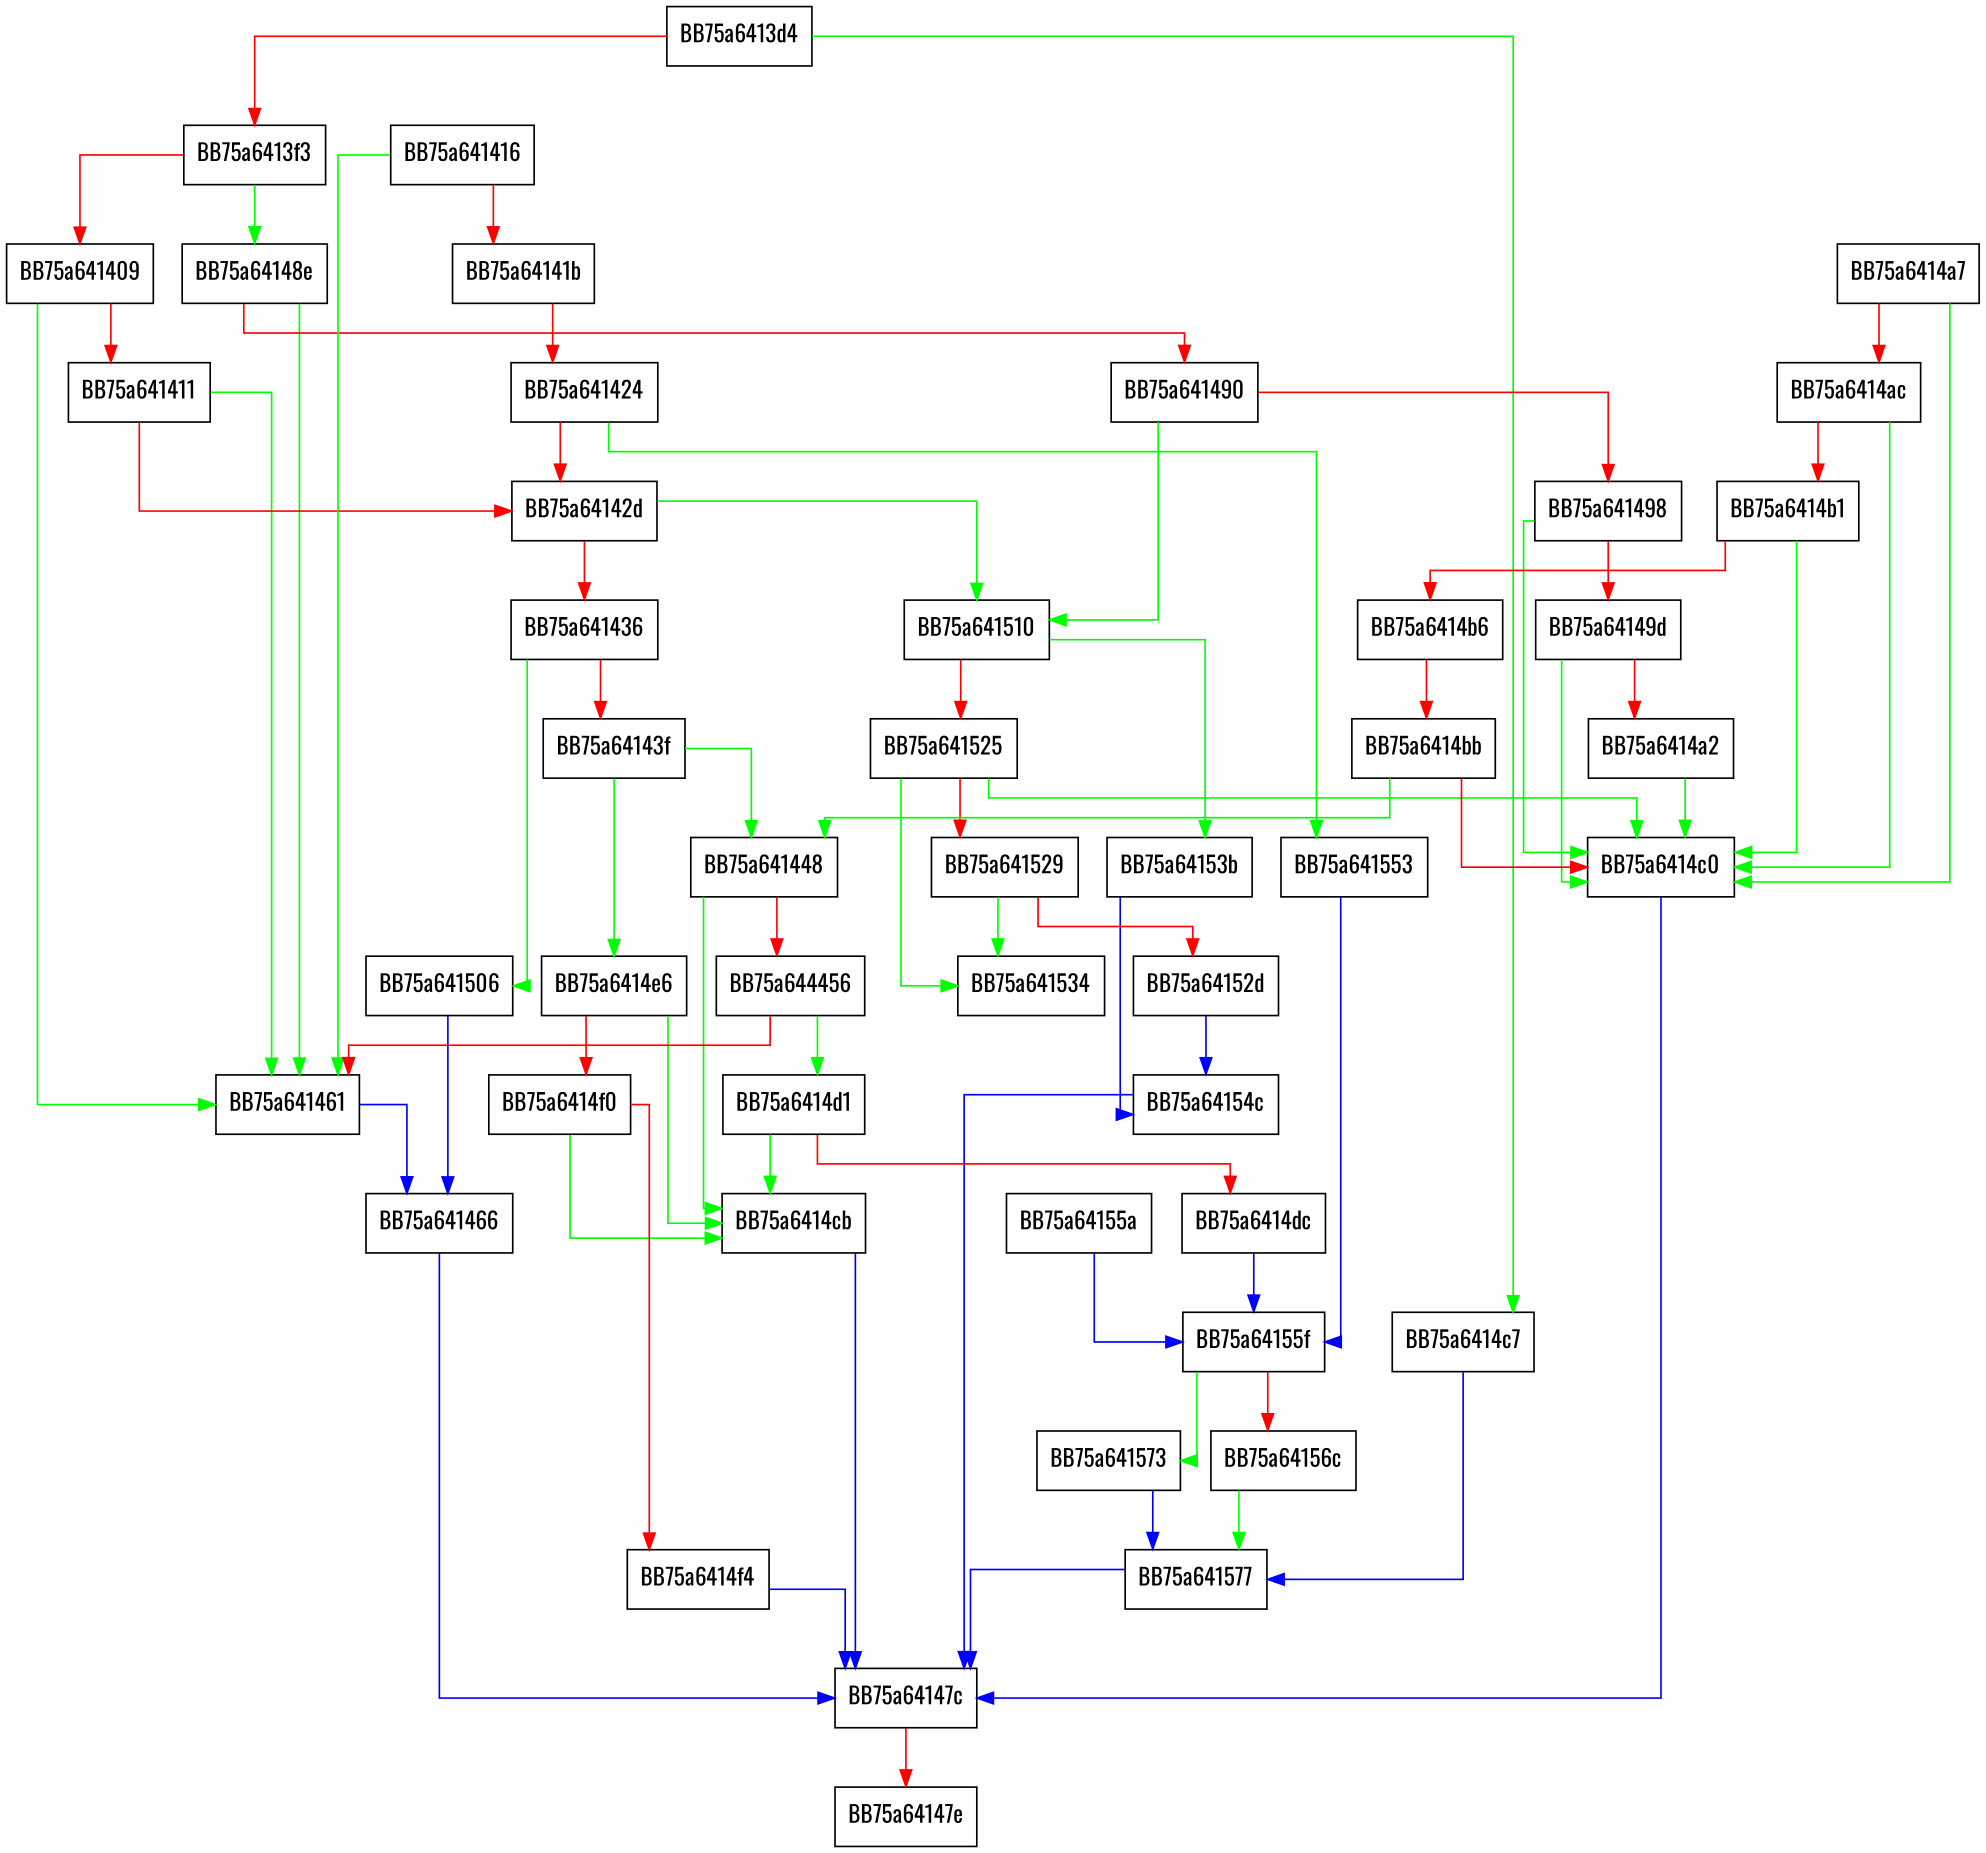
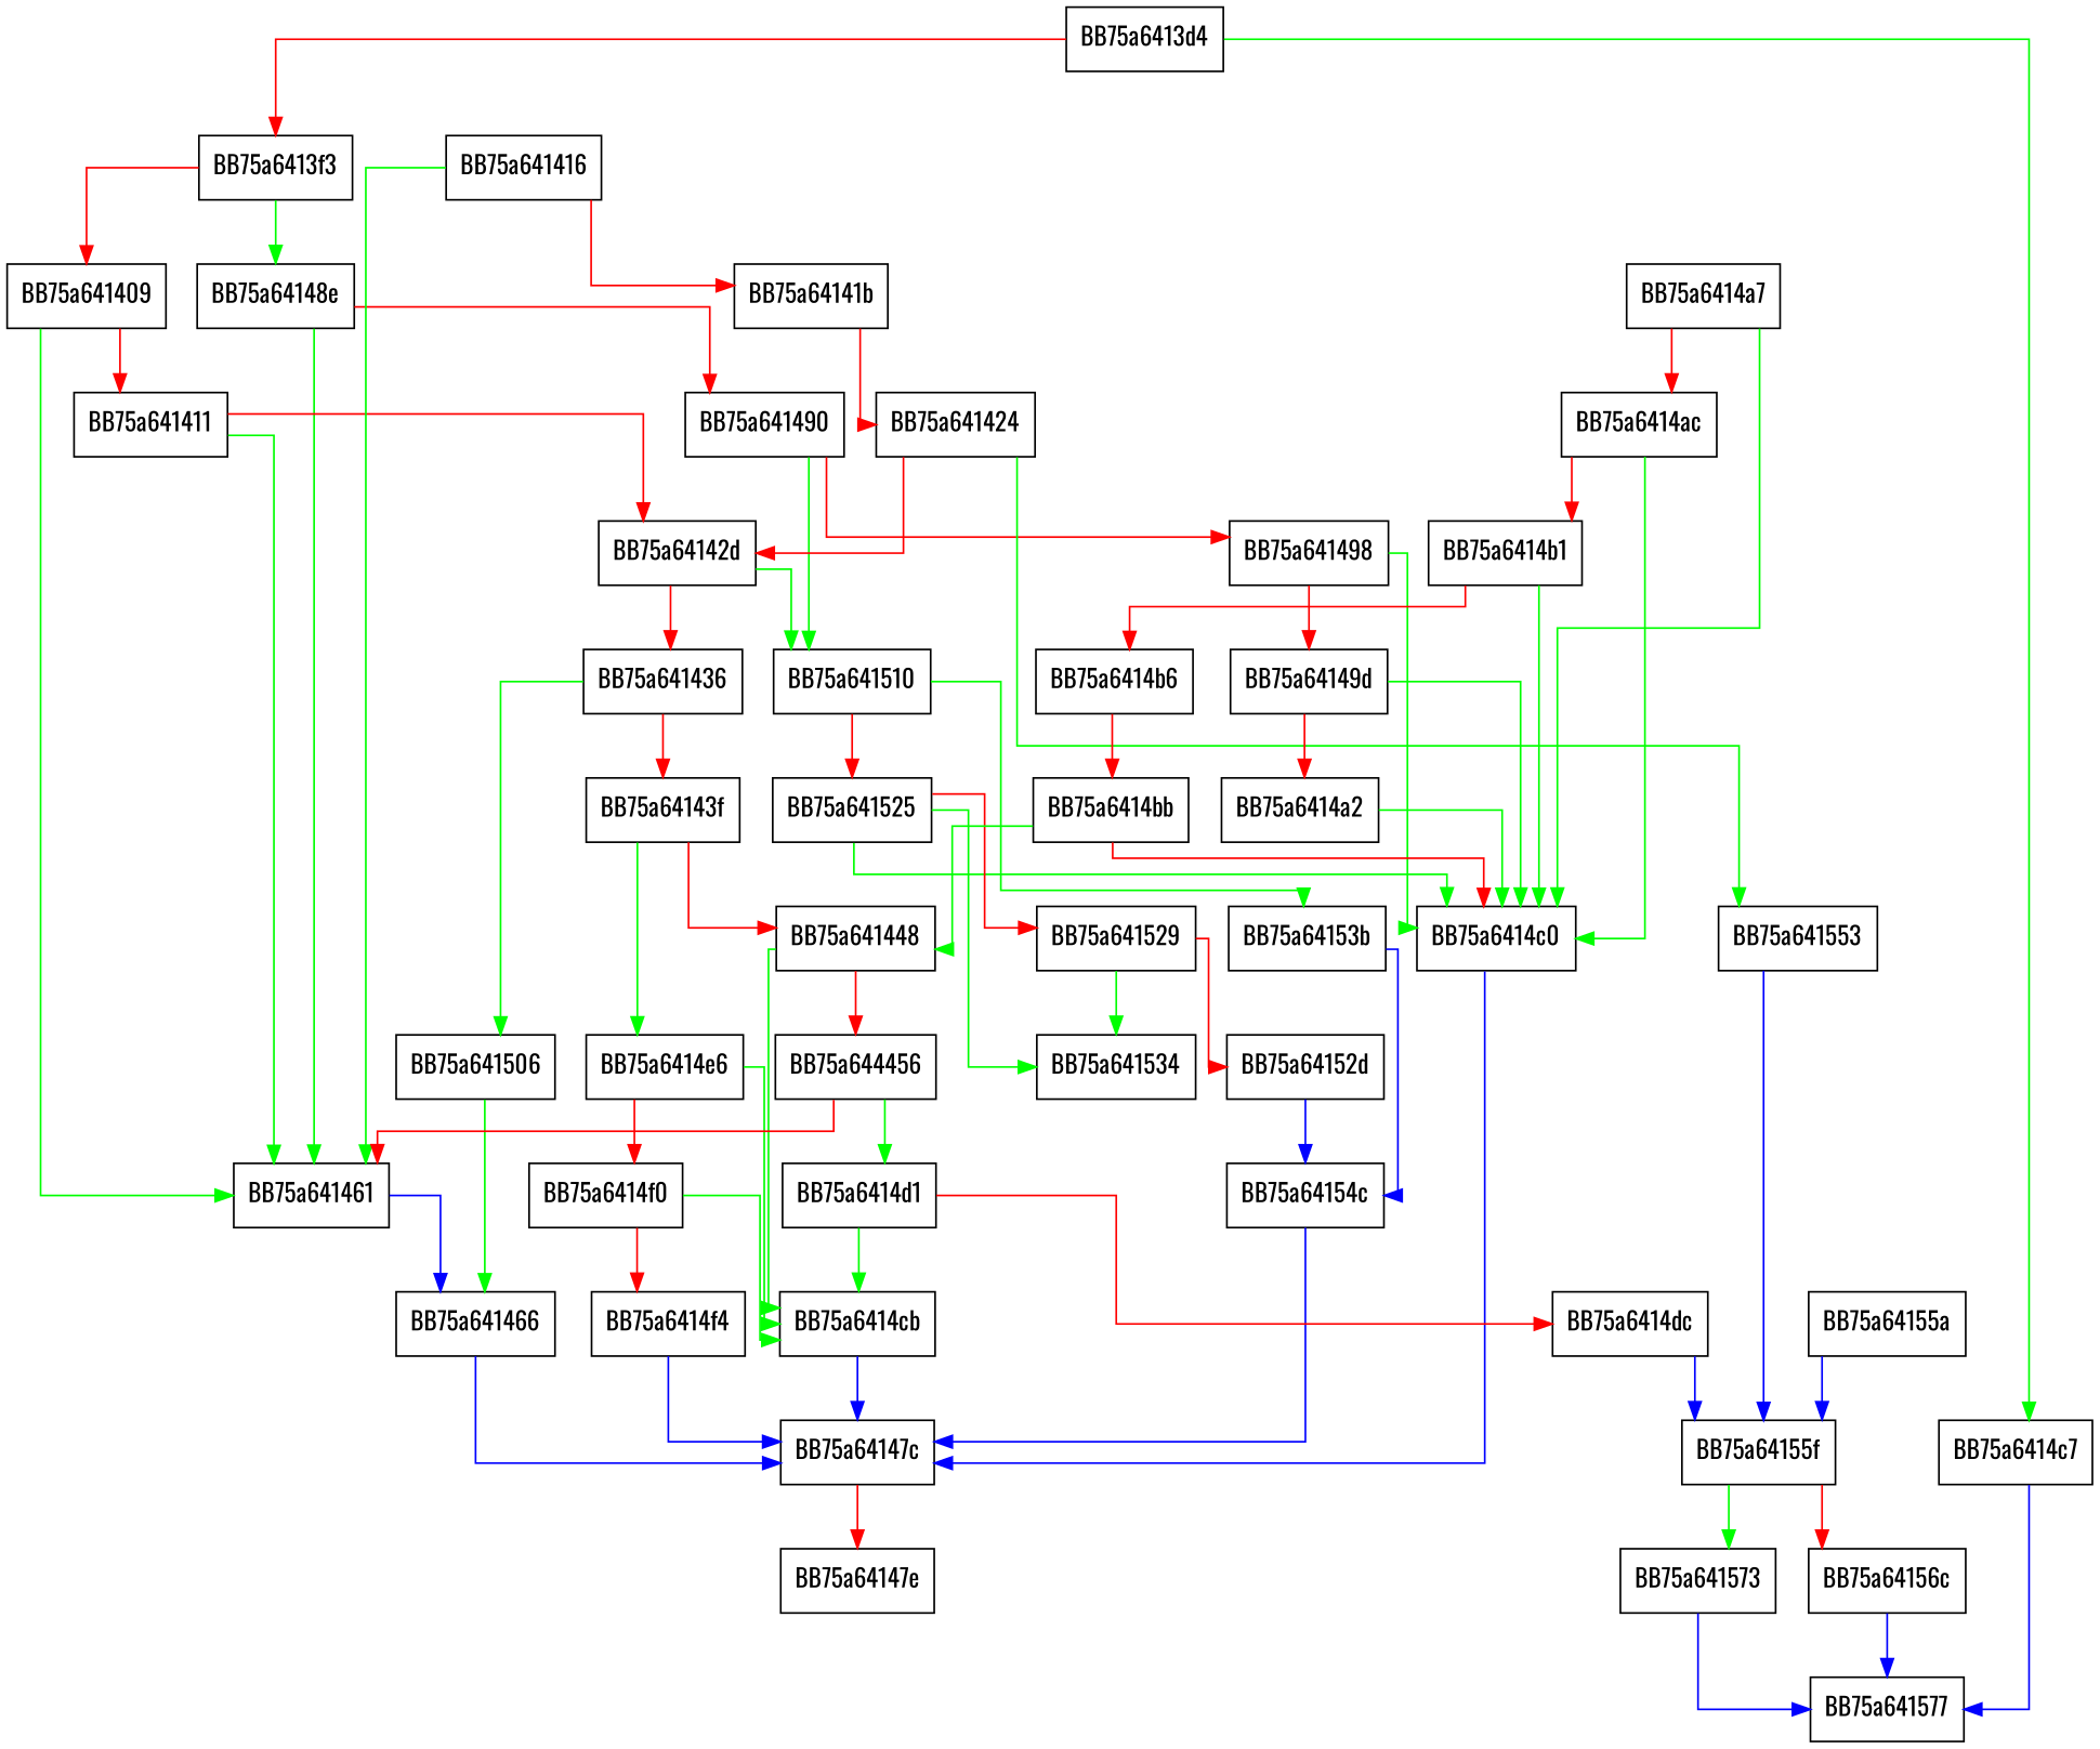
  digraph {
    fontname=Oswald
    splines=ortho
    node [fontname=Oswald shape=box]
    edge [color=red fontname=Oswald]
    BB75a6413d4
    BB75a6414c7
    BB75a6413f3
    BB75a641577
    BB75a64148e
    BB75a641409
    BB75a641461
    BB75a641490
    BB75a641411
    BB75a641466
    BB75a641510
    BB75a641498
    BB75a64142d
    BB75a64147c
    BB75a641416
    BB75a64141b
    BB75a641424
    BB75a64155a
    BB75a64155f
    BB75a641553
    BB75a641573
    BB75a64156c
    BB75a641436
    BB75a64153b
    BB75a641525
    BB75a641506
    BB75a64143f
    BB75a64154c
    BB75a6414c0
    BB75a641534
    BB75a641529
    BB75a6414e6
    BB75a641448
    BB75a6414cb
    BB75a6414f0
    n36 [label=BB75a644456]
    BB75a6414f4
    BB75a6414d1
    BB75a64147e
    BB75a6414dc
    BB75a64149d
    BB75a6414a2
    BB75a6414a7
    BB75a6414ac
    BB75a6414b1
    BB75a6414b6
    BB75a6414bb
    BB75a64152d
    BB75a6413d4 -> BB75a6414c7 [color=green]
    BB75a6413d4 -> BB75a6413f3
    BB75a6414c7 -> BB75a641577 [color=blue]
    BB75a6413f3 -> BB75a64148e [color=green]
    BB75a6413f3 -> BB75a641409
-   BB75a641577 -> BB75a64147c [color=blue]
    BB75a64148e -> BB75a641461 [color=green]
    BB75a64148e -> BB75a641490
    BB75a641409 -> BB75a641461 [color=green]
    BB75a641409 -> BB75a641411
    BB75a641461 -> BB75a641466 [color=blue]
    BB75a641490 -> BB75a641510 [color=green]
    BB75a641490 -> BB75a641498
    BB75a641411 -> BB75a641461 [color=green]
    BB75a641411 -> BB75a64142d
    BB75a641466 -> BB75a64147c [color=blue]
    BB75a641510 -> BB75a64153b [color=green]
    BB75a641510 -> BB75a641525
    BB75a641498 -> BB75a6414c0 [color=green]
    BB75a641498 -> BB75a64149d
    BB75a64142d -> BB75a641510 [color=green]
    BB75a64142d -> BB75a641436
    BB75a64147c -> BB75a64147e
    BB75a641416 -> BB75a641461 [color=green]
    BB75a641416 -> BB75a64141b
    BB75a64141b -> BB75a641424
    BB75a641424 -> BB75a64142d
    BB75a641424 -> BB75a641553 [color=green]
    BB75a64155a -> BB75a64155f [color=blue]
    BB75a64155f -> BB75a641573 [color=green]
    BB75a64155f -> BB75a64156c
    BB75a641553 -> BB75a64155f [color=blue]
    BB75a641573 -> BB75a641577 [color=blue]
-   BB75a64156c -> BB75a641577 [color=green]
+   BB75a64156c -> BB75a641577 [color=blue]
    BB75a641436 -> BB75a641506 [color=green]
    BB75a641436 -> BB75a64143f
    BB75a64153b -> BB75a64154c [color=blue]
    BB75a641525 -> BB75a6414c0 [color=green]
    BB75a641525 -> BB75a641534 [color=green]
    BB75a641525 -> BB75a641529
-   BB75a641506 -> BB75a641466 [color=blue]
+   BB75a641506 -> BB75a641466 [color=green]
    BB75a64143f -> BB75a6414e6 [color=green]
-   BB75a64143f -> BB75a641448 [color=green]
+   BB75a64143f -> BB75a641448
    BB75a64154c -> BB75a64147c [color=blue]
    BB75a6414c0 -> BB75a64147c [color=blue]
    BB75a641529 -> BB75a641534 [color=green]
    BB75a641529 -> BB75a64152d
    BB75a6414e6 -> BB75a6414cb [color=green]
    BB75a6414e6 -> BB75a6414f0
    BB75a641448 -> BB75a6414cb [color=green]
    BB75a641448 -> n36
    BB75a6414cb -> BB75a64147c [color=blue]
    BB75a6414f0 -> BB75a6414cb [color=green]
    BB75a6414f0 -> BB75a6414f4
    n36 -> BB75a641461
    n36 -> BB75a6414d1 [color=green]
    BB75a6414f4 -> BB75a64147c [color=blue]
    BB75a6414d1 -> BB75a6414cb [color=green]
    BB75a6414d1 -> BB75a6414dc
    BB75a6414dc -> BB75a64155f [color=blue]
    BB75a64149d -> BB75a6414c0 [color=green]
    BB75a64149d -> BB75a6414a2
    BB75a6414a2 -> BB75a6414c0 [color=green]
    BB75a6414a7 -> BB75a6414c0 [color=green]
    BB75a6414a7 -> BB75a6414ac
    BB75a6414ac -> BB75a6414c0 [color=green]
    BB75a6414ac -> BB75a6414b1
    BB75a6414b1 -> BB75a6414c0 [color=green]
    BB75a6414b1 -> BB75a6414b6
    BB75a6414b6 -> BB75a6414bb
    BB75a6414bb -> BB75a6414c0
    BB75a6414bb -> BB75a641448 [color=green]
    BB75a64152d -> BB75a64154c [color=blue]
  }
